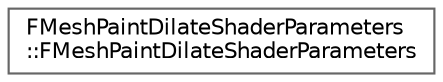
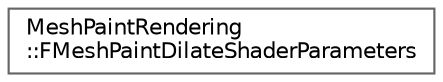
  digraph {
    rankdir=LR
-   n1 [color=grey40 fillcolor=white fontname=Helvetica fontsize=10 height=0.2 label="FMeshPaintDilateShaderParameters\l::FMeshPaintDilateShaderParameters" shape=box style=filled width=0.4]
+   n1 [color=grey40 fillcolor=white fontname=Helvetica fontsize=10 height=0.2 label="MeshPaintRendering\l::FMeshPaintDilateShaderParameters" shape=box style=filled width=0.4]
  }
